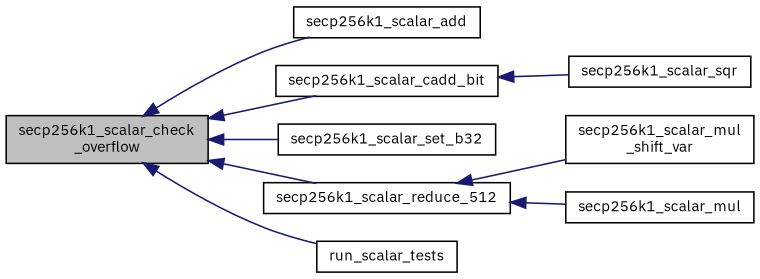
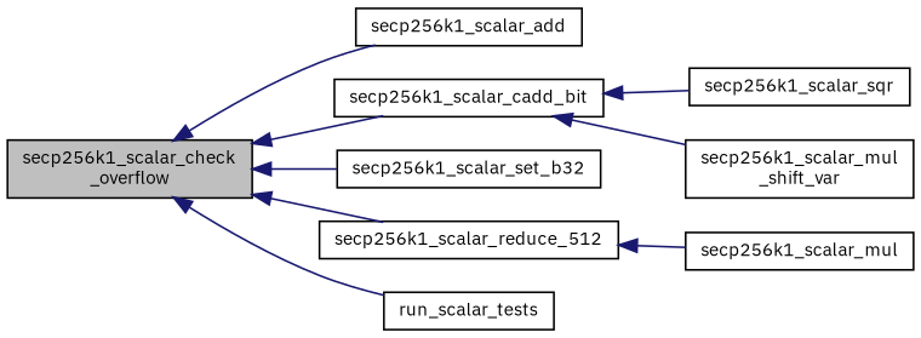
  digraph {
    fontname="IBM Plex Sans"
    rankdir=LR
    node [color=black fillcolor=white fontname="IBM Plex Sans" fontsize=10 shape=record style=filled]
    edge [color=midnightblue dir=back fontname="IBM Plex Sans" fontsize=10 labelfontname=Helvetica labelfontsize=10 style=solid]
    n1 [fillcolor=grey75 fontcolor=black height=0.2 label="secp256k1_scalar_check\l_overflow" width=0.4]
    n2 [height=0.2 label=secp256k1_scalar_add width=0.4]
    n3 [height=0.2 label=secp256k1_scalar_cadd_bit width=0.4]
    n4 [height=0.2 label=secp256k1_scalar_set_b32 width=0.4]
    n5 [height=0.2 label=secp256k1_scalar_reduce_512 width=0.4]
    n6 [height=0.2 label=run_scalar_tests width=0.4]
    n7 [height=0.2 label="secp256k1_scalar_mul\l_shift_var" width=0.4]
    n8 [height=0.2 label=secp256k1_scalar_sqr width=0.4]
    n9 [height=0.2 label=secp256k1_scalar_mul width=0.4]
    n1 -> n2
    n1 -> n3
    n1 -> n4
    n1 -> n5
    n1 -> n6
-   n5 -> n7
+   n3 -> n7
    n3 -> n8
    n5 -> n9
  }
